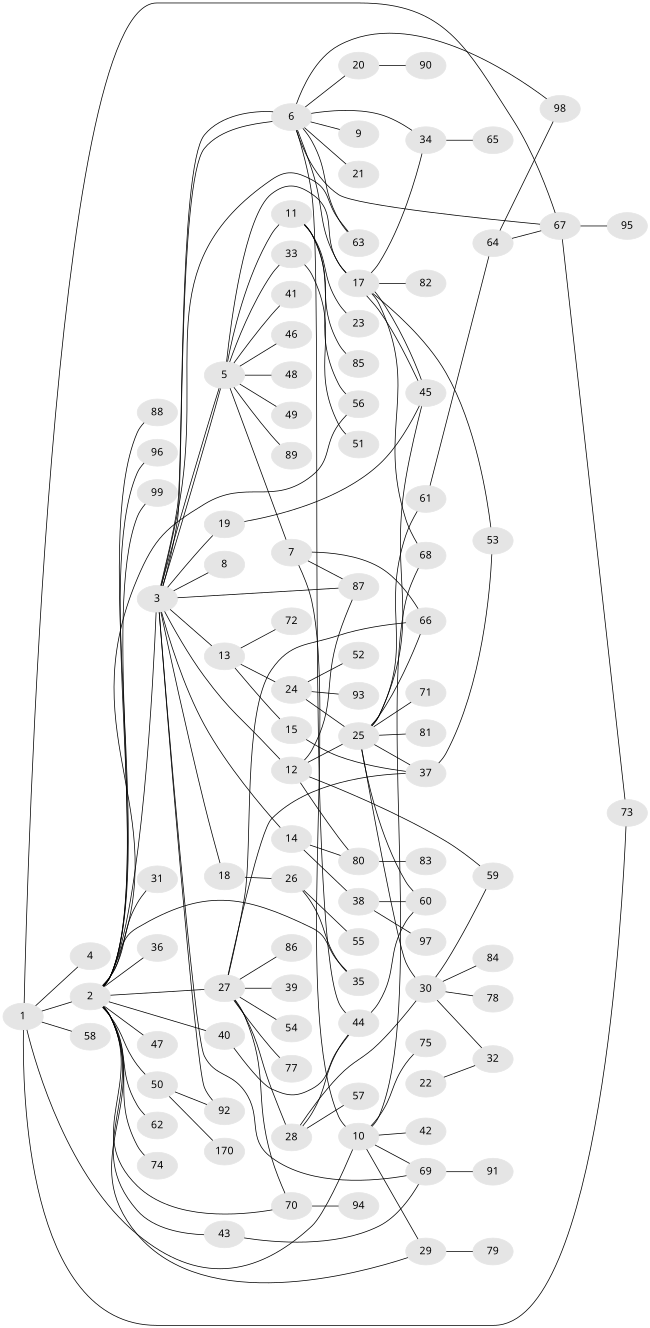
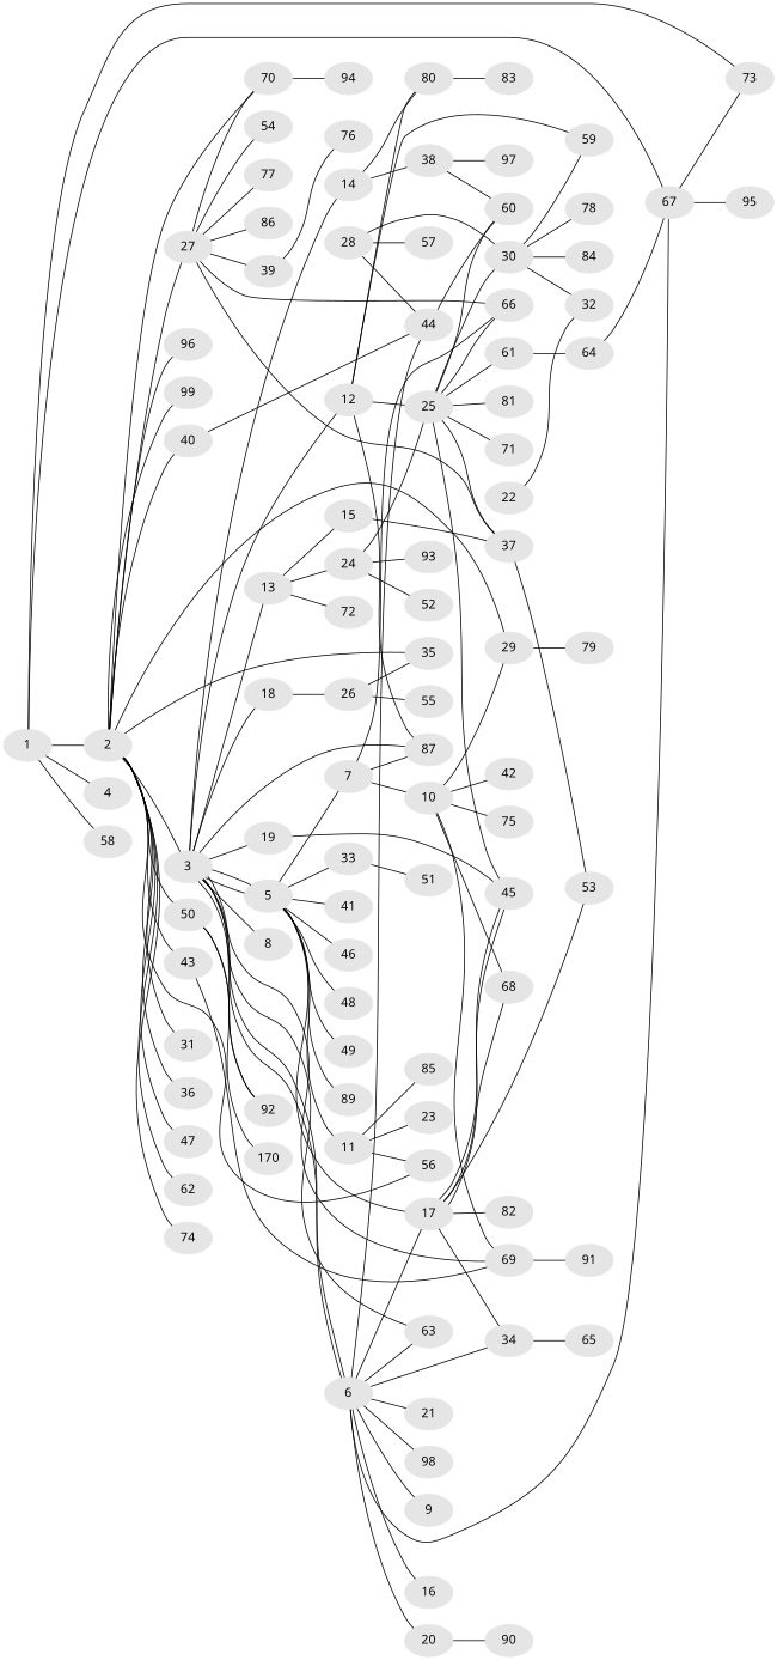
  graph {
    fontname="Noto Sans"
    rankdir=LR
    node [color=gray90 fontname="Noto Sans" style=filled]
    edge [fontname="Noto Sans"]
    1
    2
    4
    10
    58
    67
    73
    3
    27
    29
    31
    35
    36
    40
    43
    47
    50
    56
    62
    70
    74
-   88
    96
    99
    69
    42
    68
    75
    95
    5
    6
    8
    12
    13
    14
    18
    19
    63
    87
    92
    66
    37
    28
    39
    54
    77
    86
    79
    44
    n50 [label=170]
    94
    7
    11
    17
    33
    41
    46
    48
    49
    89
    9
+   16
    20
    21
    34
    98
    25
    59
    80
    15
    24
    72
    38
    26
    45
    91
    23
    85
    53
    82
    51
    90
    65
    60
    30
    61
    71
    81
    83
    22
    32
    52
    93
    97
    55
    78
    84
    64
    57
+   76
    1 -- 2
    1 -- 4
-   1 -- 10
    1 -- 58
    1 -- 67
    1 -- 73
    2 -- 3
    2 -- 27
    2 -- 29
    2 -- 31
    2 -- 35
    2 -- 36
    2 -- 40
    2 -- 43
    2 -- 47
    2 -- 50
    2 -- 56
    2 -- 62
    2 -- 70
    2 -- 74
-   2 -- 88
    2 -- 96
    2 -- 99
    10 -- 29
    10 -- 69
    10 -- 42
    10 -- 68
    10 -- 75
    67 -- 73
    67 -- 95
    3 -- 69
    3 -- 5
    3 -- 5
    3 -- 6
    3 -- 6
    3 -- 8
    3 -- 12
    3 -- 13
    3 -- 14
    3 -- 18
    3 -- 19
    3 -- 63
    3 -- 87
    3 -- 92
    27 -- 70
    27 -- 66
    27 -- 37
-   27 -- 28
    27 -- 39
    27 -- 54
    27 -- 77
    27 -- 86
    29 -- 79
    40 -- 44
    43 -- 69
    50 -- 92
    50 -- n50
    70 -- 94
    69 -- 91
    5 -- 7
    5 -- 11
    5 -- 17
    5 -- 33
    5 -- 41
    5 -- 46
    5 -- 48
    5 -- 49
    5 -- 89
    6 -- 67
    6 -- 63
    6 -- 44
    6 -- 17
    6 -- 9
+   6 -- 16
    6 -- 20
    6 -- 21
    6 -- 34
    6 -- 98
    12 -- 87
    12 -- 25
    12 -- 59
    12 -- 80
    13 -- 15
    13 -- 24
    13 -- 72
    14 -- 80
    14 -- 38
    18 -- 26
    19 -- 45
    37 -- 53
    28 -- 44
    28 -- 30
    28 -- 57
+   39 -- 76
    44 -- 60
    7 -- 10
    7 -- 87
    7 -- 66
    11 -- 56
    11 -- 23
    11 -- 85
    17 -- 68
    17 -- 34
    17 -- 45
    17 -- 45
    17 -- 53
    17 -- 82
    33 -- 51
    20 -- 90
    34 -- 65
    25 -- 66
    25 -- 37
    25 -- 45
    25 -- 60
    25 -- 30
    25 -- 61
    25 -- 71
    25 -- 81
    80 -- 83
    15 -- 37
    24 -- 25
    24 -- 52
    24 -- 93
    38 -- 60
    38 -- 97
    26 -- 35
    26 -- 55
    30 -- 59
    30 -- 32
    30 -- 78
    30 -- 84
    61 -- 64
    22 -- 32
    64 -- 67
-   64 -- 98
  }
